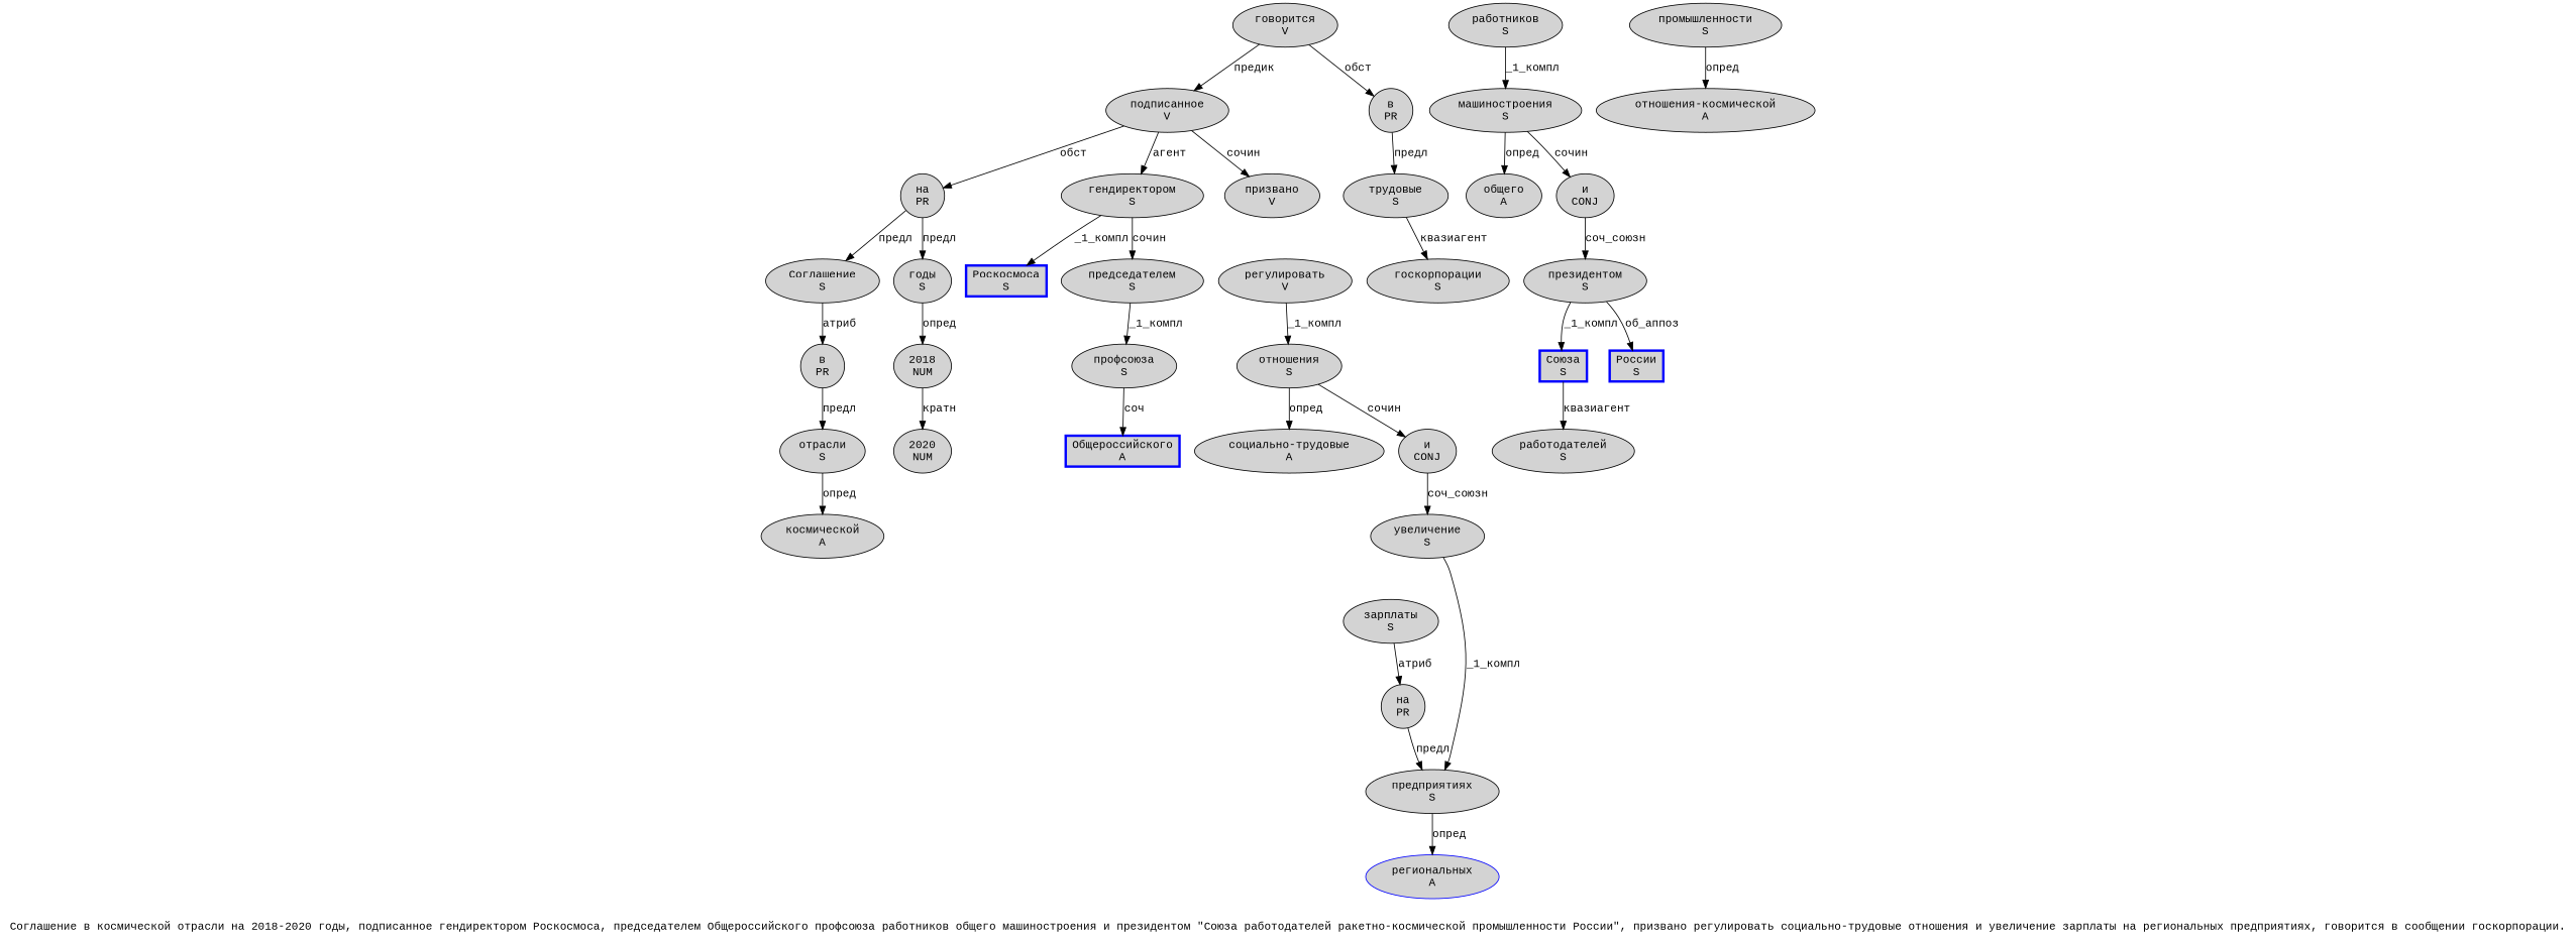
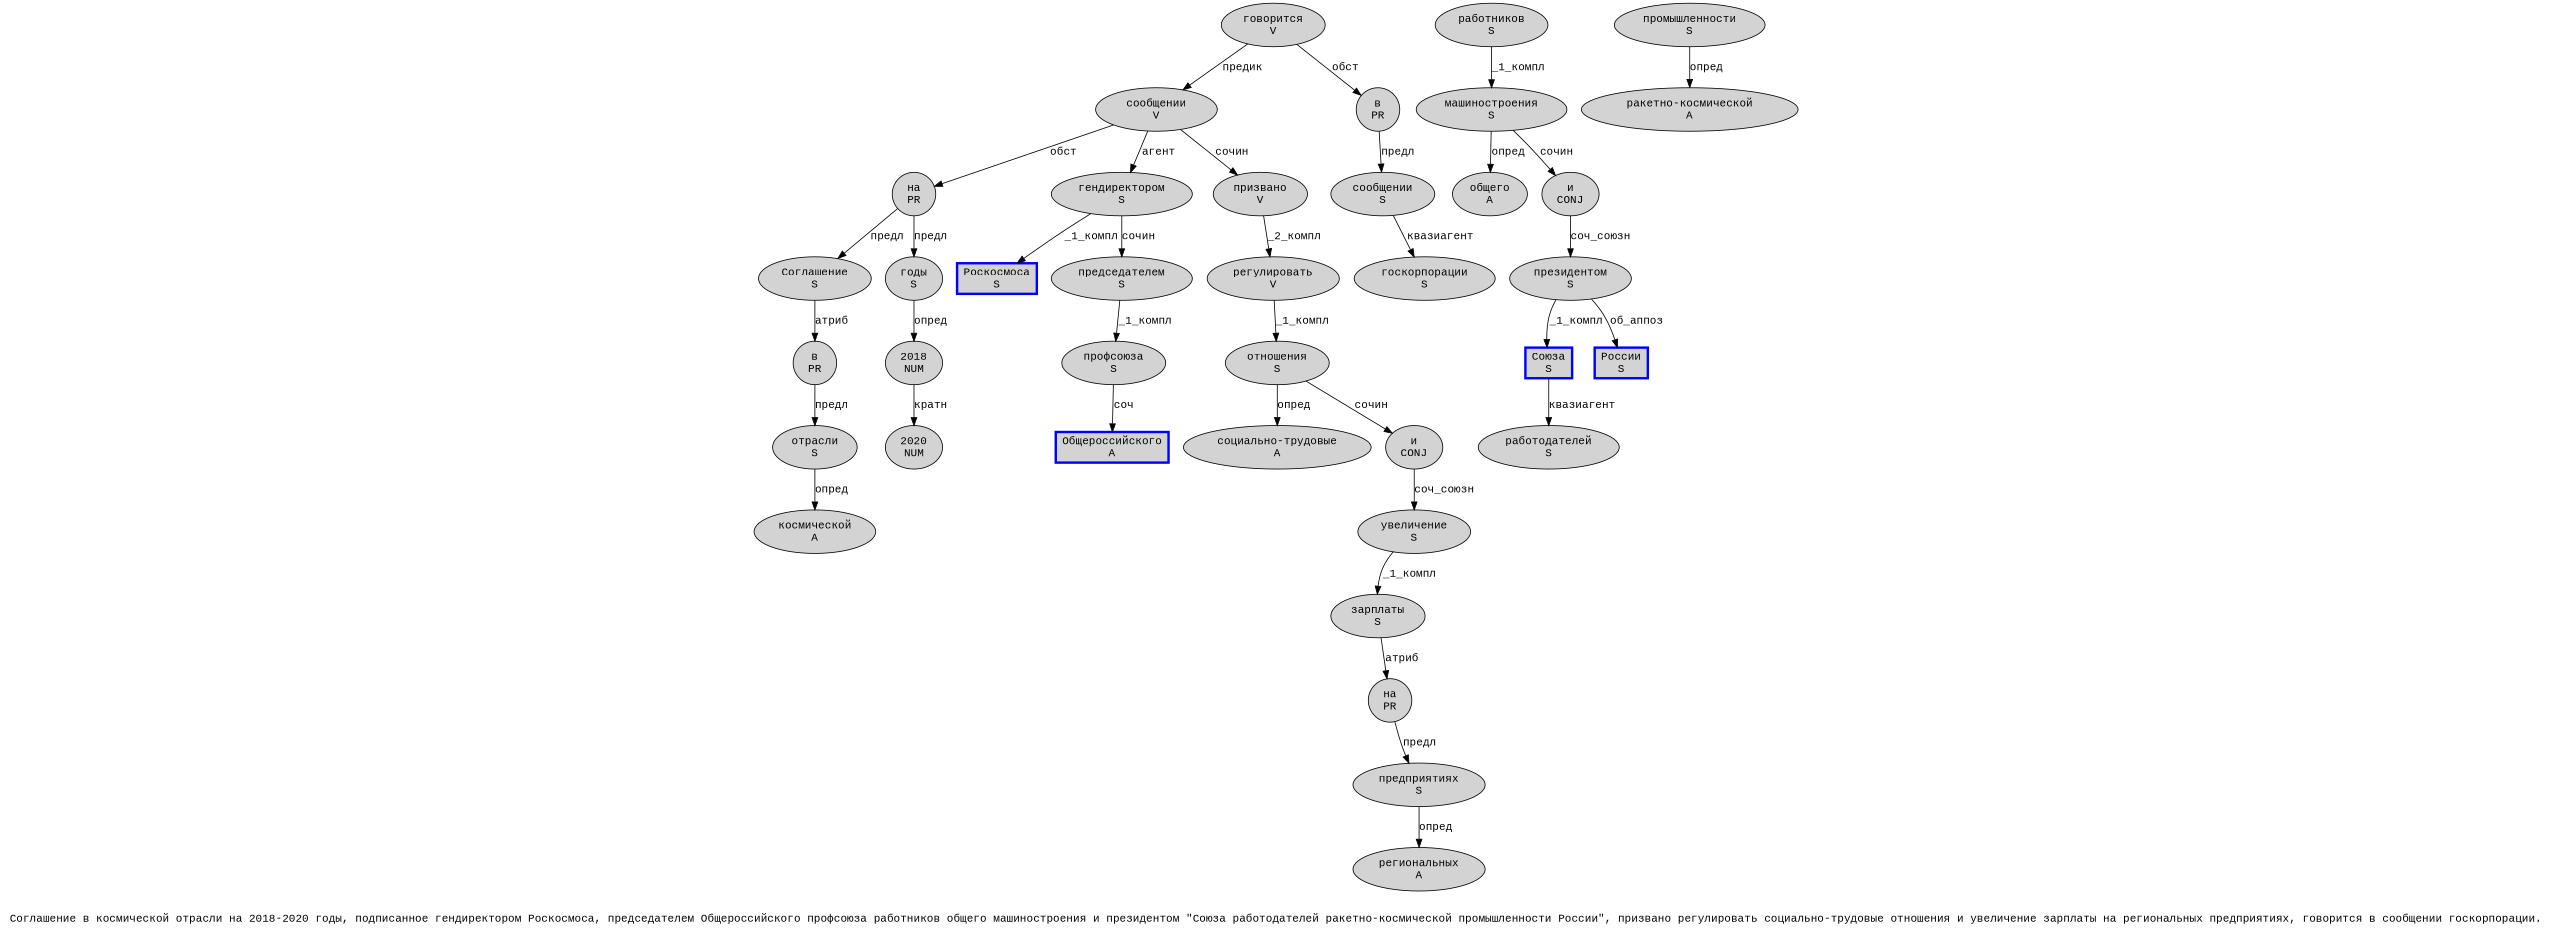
  digraph {
    fontname="Liberation Mono"
    label="Соглашение в космической отрасли на 2018-2020 годы, подписанное гендиректором Роскосмоса, председателем Общероссийского профсоюза работников общего машиностроения и президентом \"Союза работодателей ракетно-космической промышленности России\", призвано регулировать социально-трудовые отношения и увеличение зарплаты на региональных предприятиях, говорится в сообщении госкорпорации."
    node [fillcolor=lightgray fontname="Liberation Mono" penwidth=1 shape=ellipse style=filled]
    edge [fontname="Liberation Mono"]
    n1 [label="Соглашение\nS"]
    n2 [label="в\nPR"]
    n3 [label="отрасли\nS"]
    n4 [label="космической\nA"]
    n5 [label="на\nPR"]
    n6 [label="годы\nS"]
    n7 [label="2018\nNUM"]
    n8 [label="2020\nNUM"]
-   n9 [label="подписанное\nV"]
+   n9 [label="сообщении\nV"]
    n10 [label="гендиректором\nS"]
    n11 [label="призвано\nV"]
    n12 [color=blue label="Роскосмоса\nS" penwidth=3 shape=box]
    n13 [label="председателем\nS"]
    n14 [label="регулировать\nV"]
    n15 [label="профсоюза\nS"]
    n16 [color=blue label="Общероссийского\nA" penwidth=3 shape=box]
    n17 [label="работников\nS"]
    n18 [label="машиностроения\nS"]
    n19 [label="общего\nA"]
    n20 [label="и\nCONJ"]
    n21 [label="президентом\nS"]
    n22 [color=blue label="Союза\nS" penwidth=3 shape=box]
    n23 [color=blue label="России\nS" penwidth=3 shape=box]
    n24 [label="работодателей\nS"]
    n25 [label="промышленности\nS"]
-   n26 [label="отношения-космической\nA"]
+   n26 [label="ракетно-космической\nA"]
    n27 [label="отношения\nS"]
    n28 [label="социально-трудовые\nA"]
    n29 [label="и\nCONJ"]
    n30 [label="увеличение\nS"]
    n31 [label="зарплаты\nS"]
    n32 [label="на\nPR"]
    n33 [label="предприятиях\nS"]
-   n34 [label="региональных\nA" color=blue]
+   n34 [label="региональных\nA"]
    n35 [label="говорится\nV"]
    n36 [label="в\nPR"]
-   n37 [label="трудовые\nS"]
+   n37 [label="сообщении\nS"]
    n38 [label="госкорпорации\nS"]
    n1 -> n2 [label="атриб"]
    n2 -> n3 [label="предл"]
    n3 -> n4 [label="опред"]
    n5 -> n1 [label="предл"]
    n5 -> n6 [label="предл"]
    n6 -> n7 [label="опред"]
    n7 -> n8 [label="кратн"]
    n9 -> n5 [label="обст"]
    n9 -> n10 [label="агент"]
    n9 -> n11 [label="сочин"]
    n10 -> n12 [label="_1_компл"]
    n10 -> n13 [label="сочин"]
+   n11 -> n14 [label="_2_компл"]
    n13 -> n15 [label="_1_компл"]
    n14 -> n27 [label="_1_компл"]
    n15 -> n16 [label="соч"]
    n17 -> n18 [label="_1_компл"]
    n18 -> n19 [label="опред"]
    n18 -> n20 [label="сочин"]
    n20 -> n21 [label="соч_союзн"]
    n21 -> n22 [label="_1_компл"]
    n21 -> n23 [label="об_аппоз"]
    n22 -> n24 [label="квазиагент"]
    n25 -> n26 [label="опред"]
    n27 -> n28 [label="опред"]
    n27 -> n29 [label="сочин"]
    n29 -> n30 [label="соч_союзн"]
-   n30 -> n33 [label="_1_компл"]
+   n30 -> n31 [label="_1_компл"]
    n31 -> n32 [label="атриб"]
    n32 -> n33 [label="предл"]
    n33 -> n34 [label="опред"]
    n35 -> n9 [label="предик"]
    n35 -> n36 [label="обст"]
    n36 -> n37 [label="предл"]
    n37 -> n38 [label="квазиагент"]
  }
